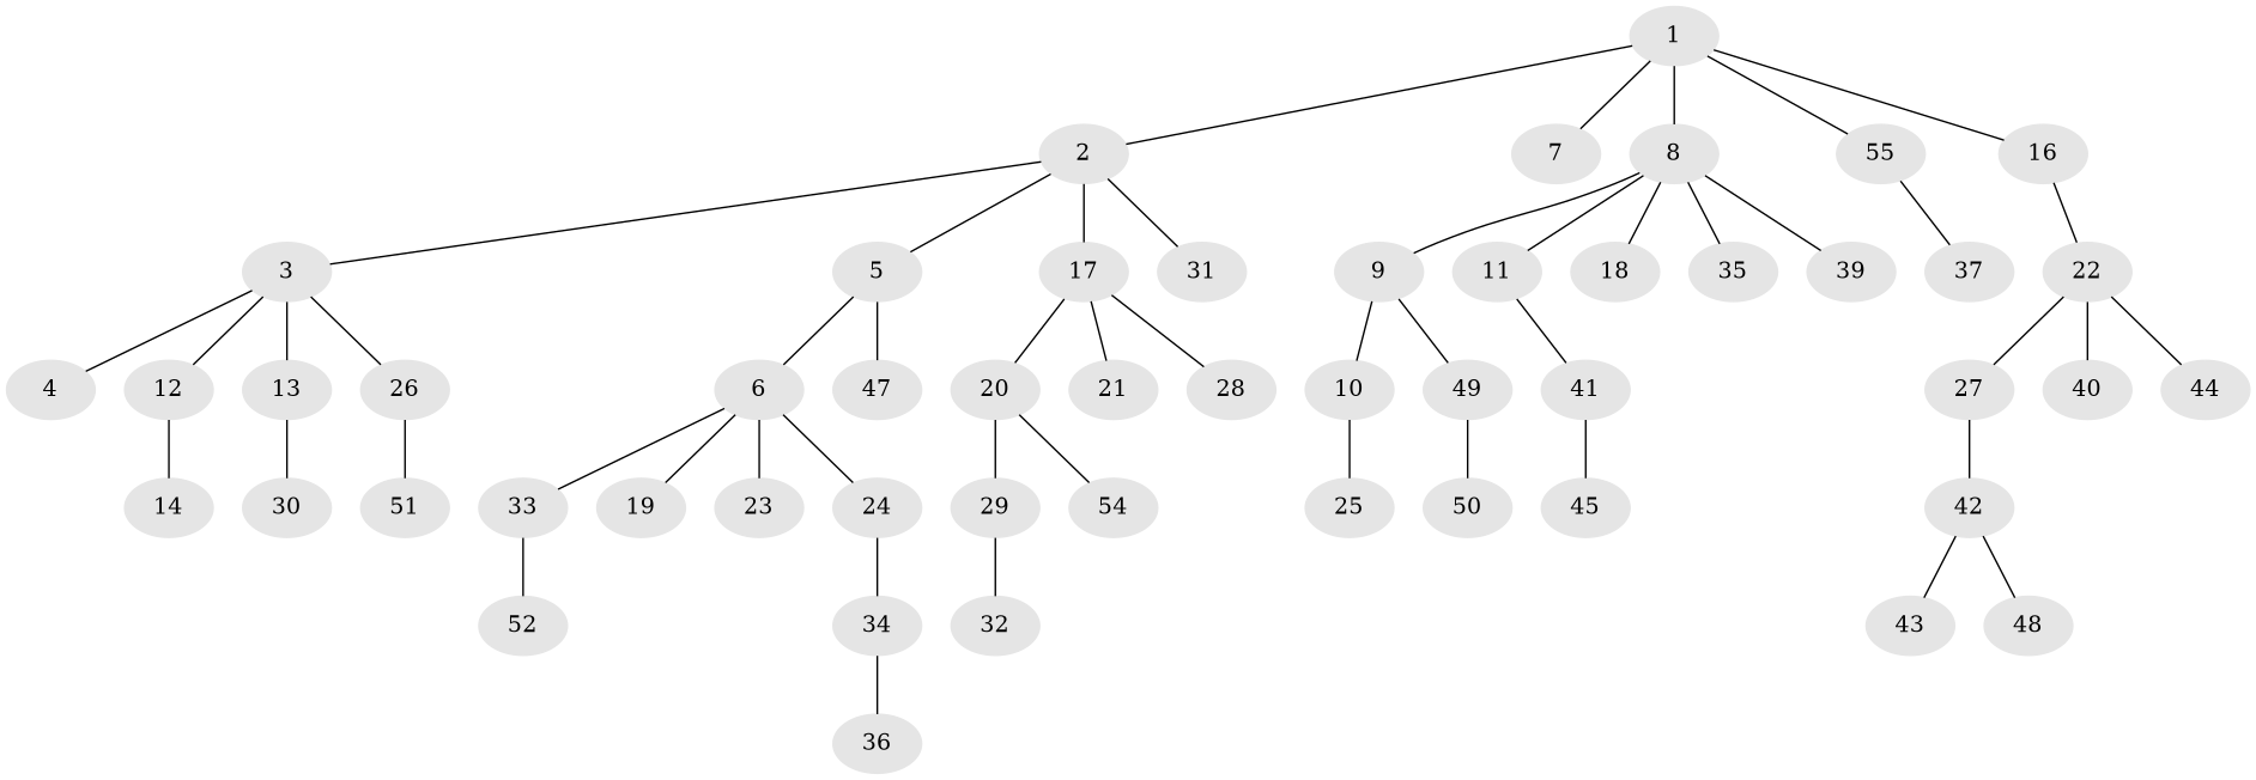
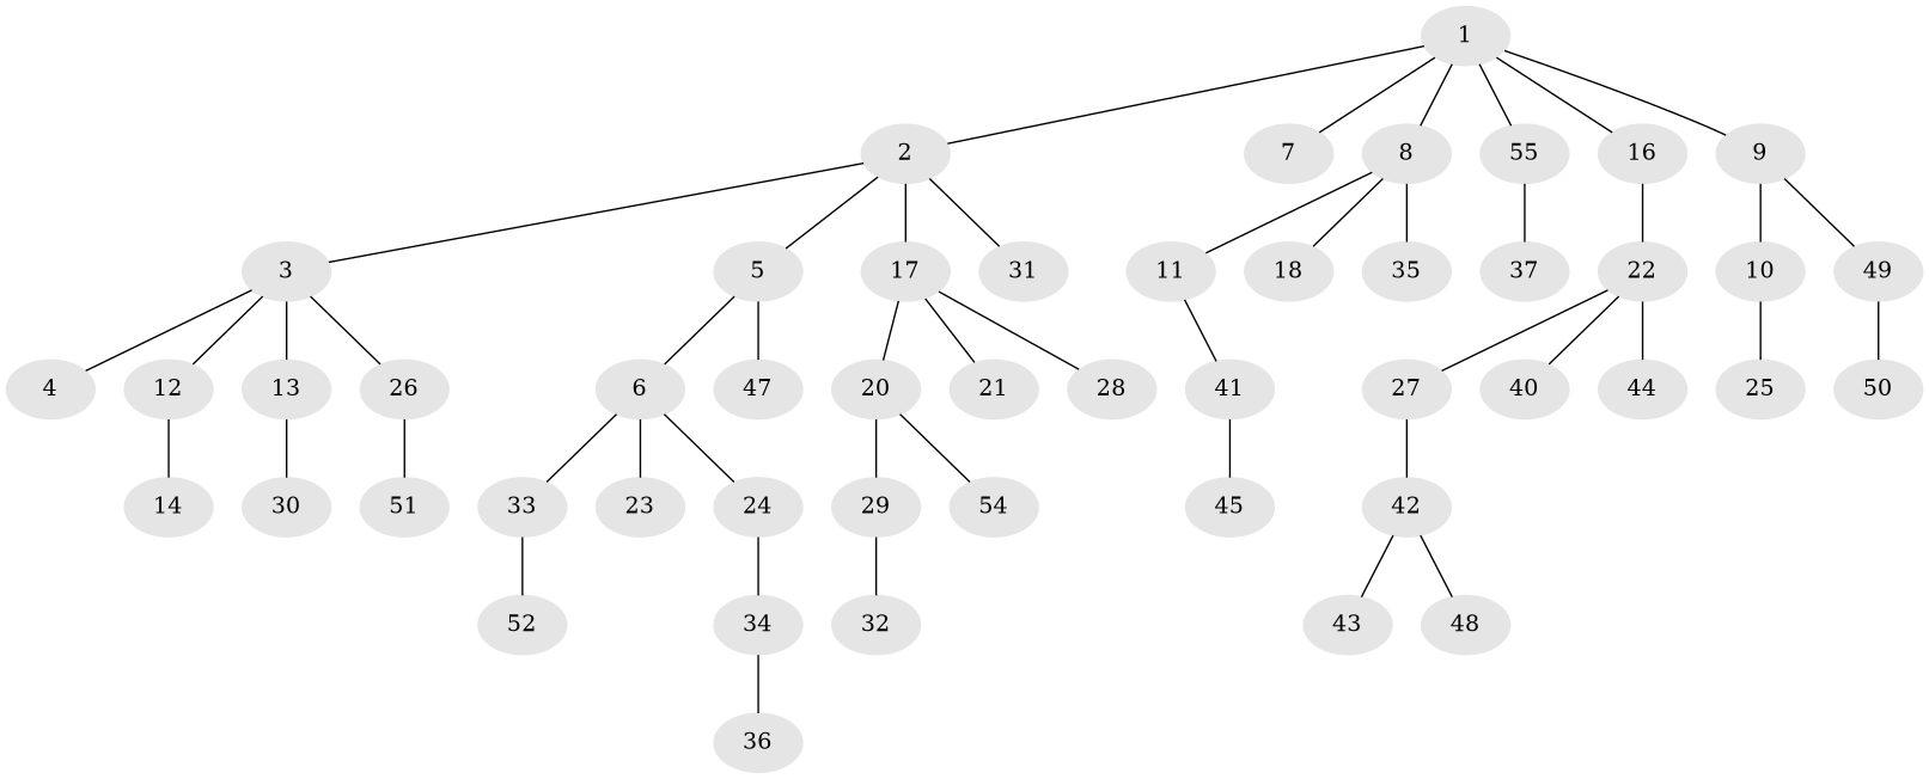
  graph {
    node [color=gray90 style=filled]
    1
    2
    7
    8
    n5 [label=55]
    16
    3
    5
    17
    31
    9
    11
    18
    35
-   39
    37
    22
    4
    12
    13
    26
    6
    47
    20
    21
    28
    14
    30
    51
    33
-   19
    23
    24
    52
    34
    10
    49
    41
    25
    50
    45
    27
    40
    44
    29
    54
    32
    42
    36
    43
    48
    1 -- 2
    1 -- 7
    1 -- 8
    1 -- n5
    1 -- 16
    2 -- 3
    2 -- 5
    2 -- 17
    2 -- 31
-   8 -- 9
+   1 -- 9
    8 -- 11
    8 -- 18
    8 -- 35
-   8 -- 39
    n5 -- 37
    16 -- 22
    3 -- 4
    3 -- 12
    3 -- 13
    3 -- 26
    5 -- 6
    5 -- 47
    17 -- 20
    17 -- 21
    17 -- 28
    9 -- 10
    9 -- 49
    11 -- 41
    22 -- 27
    22 -- 40
    22 -- 44
    12 -- 14
    13 -- 30
    26 -- 51
    6 -- 33
-   6 -- 19
    6 -- 23
    6 -- 24
    20 -- 29
    20 -- 54
    33 -- 52
    24 -- 34
    34 -- 36
    10 -- 25
    49 -- 50
    41 -- 45
    27 -- 42
    29 -- 32
    42 -- 43
    42 -- 48
  }
